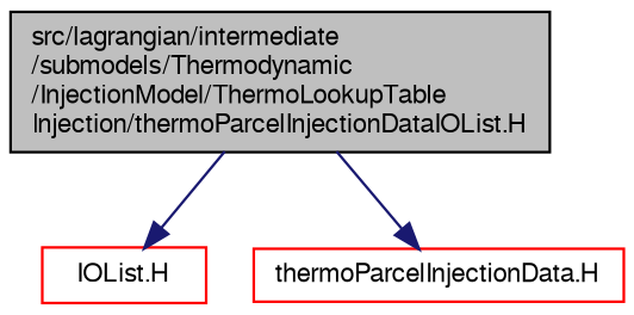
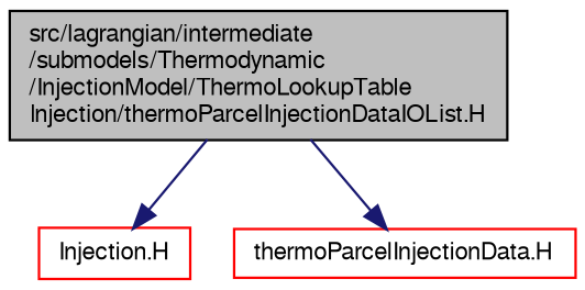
  digraph {
    node [color=red fontname=FreeSans fontsize=10 shape=record]
    edge [color=midnightblue fontname=FreeSans fontsize=10 labelfontname=FreeSans labelfontsize=10 style=solid]
    n1 [color=black fillcolor=grey75 fontcolor=black height=0.2 label="src/lagrangian/intermediate\l/submodels/Thermodynamic\l/InjectionModel/ThermoLookupTable\lInjection/thermoParcelInjectionDataIOList.H" style=filled width=0.4]
-   n2 [height=0.2 label="IOList.H" width=0.4]
+   n2 [height=0.2 label="Injection.H" width=0.4]
    n3 [height=0.2 label="thermoParcelInjectionData.H" width=0.4]
    n1 -> n2
    n1 -> n3
  }
